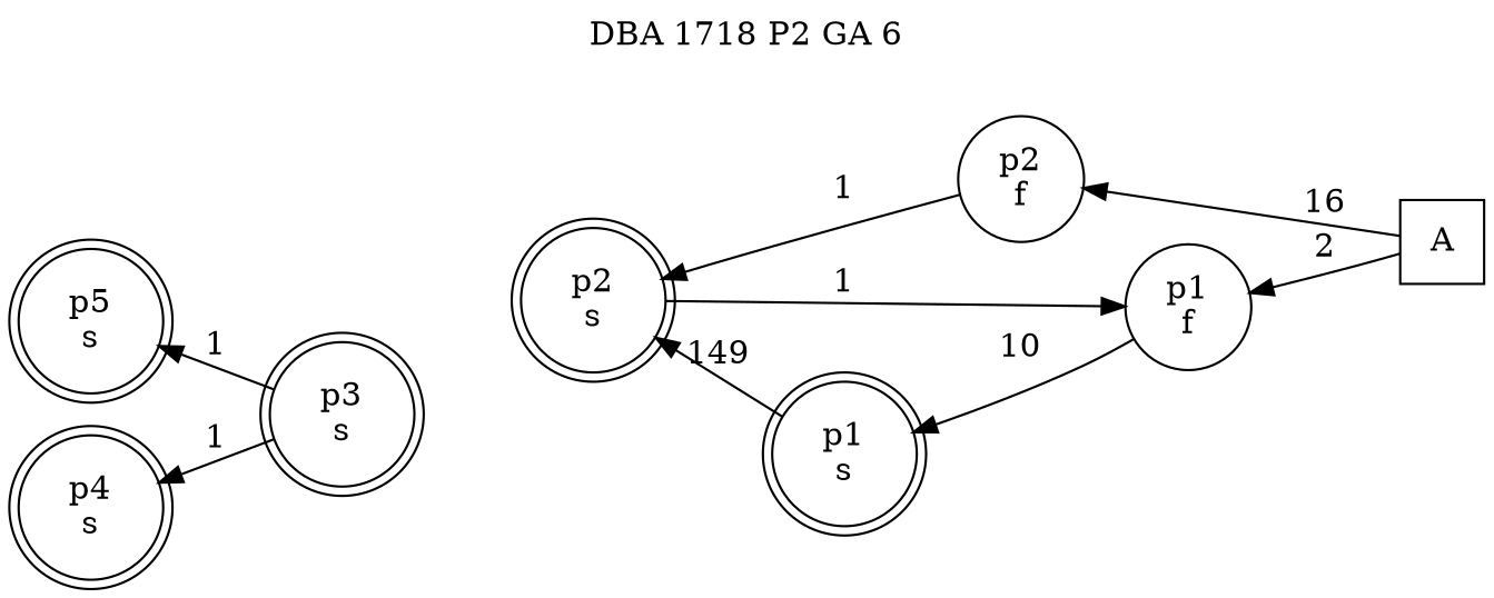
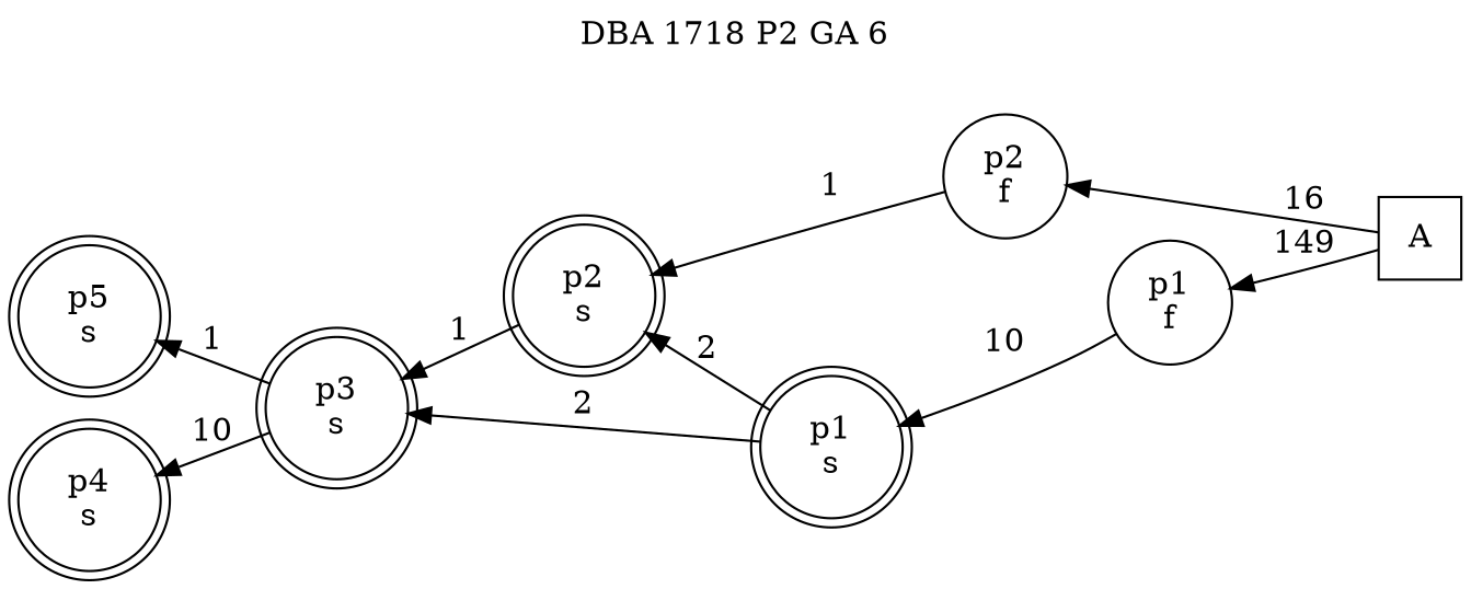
  digraph {
    label=" DBA 1718 P2 GA 6 "
    labelloc=tl
    rankdir=RL
    node [shape=doublecircle]
    n1 [label=A shape=square]
    n2 [label="p1\nf" shape=circle]
    n3 [label="p2\nf" shape=circle]
    n4 [label="p1\ns"]
    n5 [label="p2\ns"]
    n6 [label="p3\ns"]
    n7 [label="p5\ns"]
    n8 [label="p4\ns"]
-   n1 -> n2 [label=2]
+   n1 -> n2 [label=149]
    n1 -> n3 [label=16]
    n2 -> n4 [label=10]
    n3 -> n5 [label=1]
-   n4 -> n5 [label=149]
-   n5 -> n2 [label=1]
+   n4 -> n5 [label=2]
+   n4 -> n6 [label=2]
+   n5 -> n6 [label=1]
    n6 -> n7 [label=1]
-   n6 -> n8 [label=1]
+   n6 -> n8 [label=10]
  }
